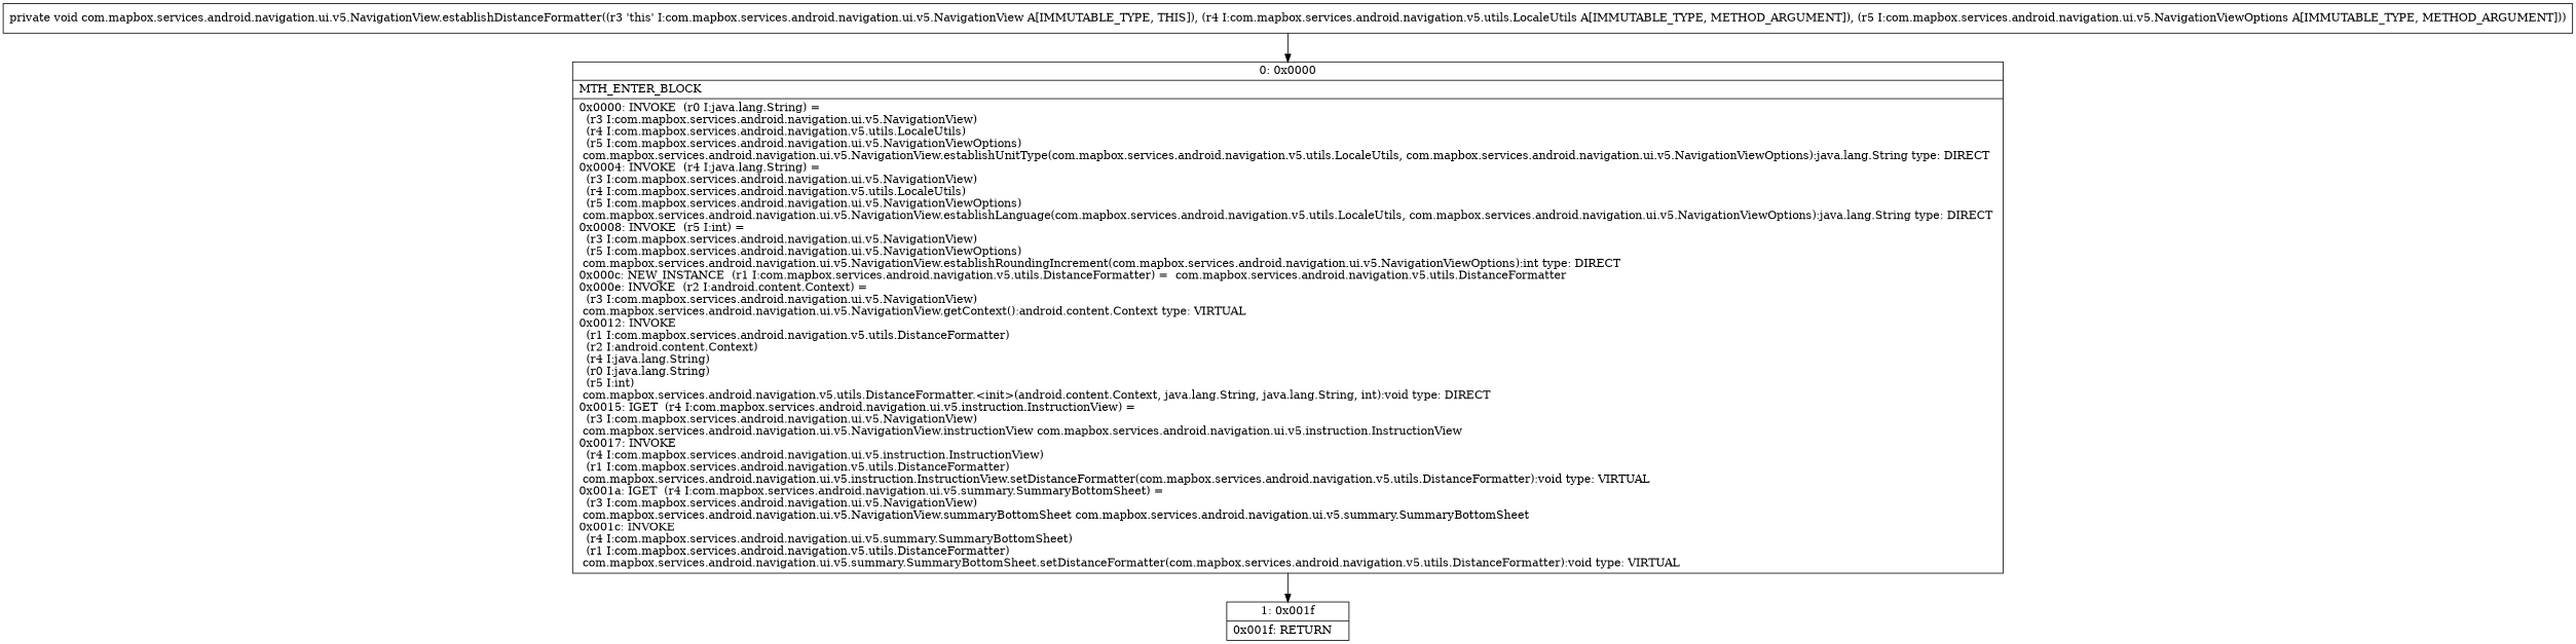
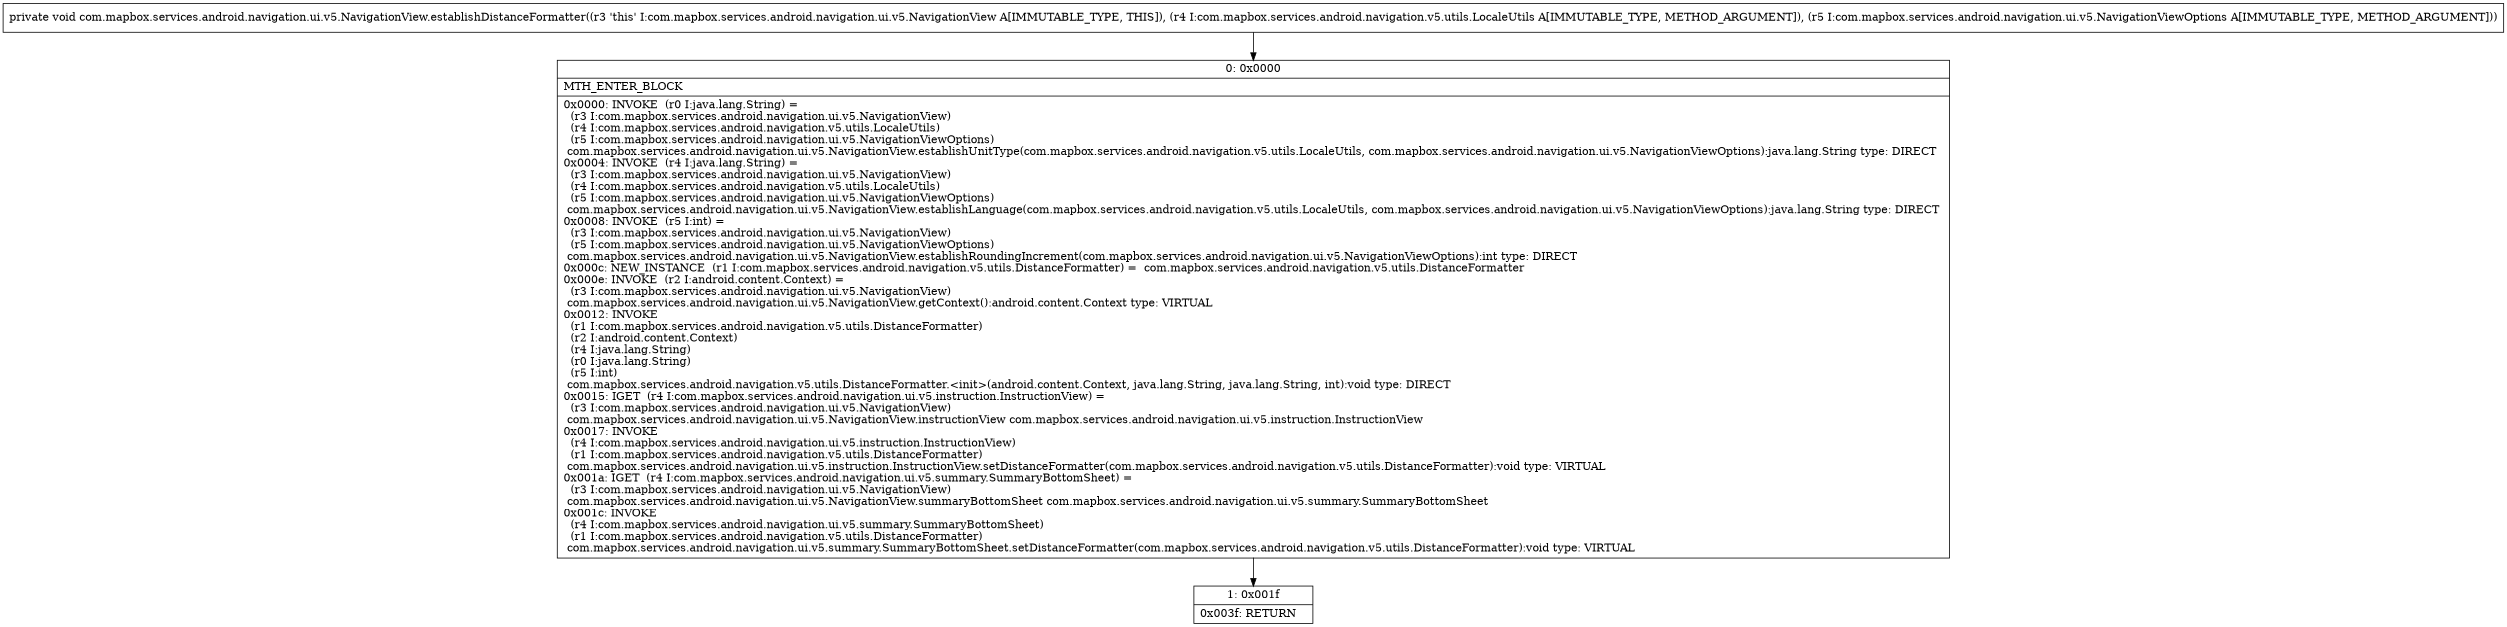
  digraph {
    node [shape=record]
    n1 [label="{0\:\ 0x0000|MTH_ENTER_BLOCK\l|0x0000: INVOKE  (r0 I:java.lang.String) = \l  (r3 I:com.mapbox.services.android.navigation.ui.v5.NavigationView)\l  (r4 I:com.mapbox.services.android.navigation.v5.utils.LocaleUtils)\l  (r5 I:com.mapbox.services.android.navigation.ui.v5.NavigationViewOptions)\l com.mapbox.services.android.navigation.ui.v5.NavigationView.establishUnitType(com.mapbox.services.android.navigation.v5.utils.LocaleUtils, com.mapbox.services.android.navigation.ui.v5.NavigationViewOptions):java.lang.String type: DIRECT \l0x0004: INVOKE  (r4 I:java.lang.String) = \l  (r3 I:com.mapbox.services.android.navigation.ui.v5.NavigationView)\l  (r4 I:com.mapbox.services.android.navigation.v5.utils.LocaleUtils)\l  (r5 I:com.mapbox.services.android.navigation.ui.v5.NavigationViewOptions)\l com.mapbox.services.android.navigation.ui.v5.NavigationView.establishLanguage(com.mapbox.services.android.navigation.v5.utils.LocaleUtils, com.mapbox.services.android.navigation.ui.v5.NavigationViewOptions):java.lang.String type: DIRECT \l0x0008: INVOKE  (r5 I:int) = \l  (r3 I:com.mapbox.services.android.navigation.ui.v5.NavigationView)\l  (r5 I:com.mapbox.services.android.navigation.ui.v5.NavigationViewOptions)\l com.mapbox.services.android.navigation.ui.v5.NavigationView.establishRoundingIncrement(com.mapbox.services.android.navigation.ui.v5.NavigationViewOptions):int type: DIRECT \l0x000c: NEW_INSTANCE  (r1 I:com.mapbox.services.android.navigation.v5.utils.DistanceFormatter) =  com.mapbox.services.android.navigation.v5.utils.DistanceFormatter \l0x000e: INVOKE  (r2 I:android.content.Context) = \l  (r3 I:com.mapbox.services.android.navigation.ui.v5.NavigationView)\l com.mapbox.services.android.navigation.ui.v5.NavigationView.getContext():android.content.Context type: VIRTUAL \l0x0012: INVOKE  \l  (r1 I:com.mapbox.services.android.navigation.v5.utils.DistanceFormatter)\l  (r2 I:android.content.Context)\l  (r4 I:java.lang.String)\l  (r0 I:java.lang.String)\l  (r5 I:int)\l com.mapbox.services.android.navigation.v5.utils.DistanceFormatter.\<init\>(android.content.Context, java.lang.String, java.lang.String, int):void type: DIRECT \l0x0015: IGET  (r4 I:com.mapbox.services.android.navigation.ui.v5.instruction.InstructionView) = \l  (r3 I:com.mapbox.services.android.navigation.ui.v5.NavigationView)\l com.mapbox.services.android.navigation.ui.v5.NavigationView.instructionView com.mapbox.services.android.navigation.ui.v5.instruction.InstructionView \l0x0017: INVOKE  \l  (r4 I:com.mapbox.services.android.navigation.ui.v5.instruction.InstructionView)\l  (r1 I:com.mapbox.services.android.navigation.v5.utils.DistanceFormatter)\l com.mapbox.services.android.navigation.ui.v5.instruction.InstructionView.setDistanceFormatter(com.mapbox.services.android.navigation.v5.utils.DistanceFormatter):void type: VIRTUAL \l0x001a: IGET  (r4 I:com.mapbox.services.android.navigation.ui.v5.summary.SummaryBottomSheet) = \l  (r3 I:com.mapbox.services.android.navigation.ui.v5.NavigationView)\l com.mapbox.services.android.navigation.ui.v5.NavigationView.summaryBottomSheet com.mapbox.services.android.navigation.ui.v5.summary.SummaryBottomSheet \l0x001c: INVOKE  \l  (r4 I:com.mapbox.services.android.navigation.ui.v5.summary.SummaryBottomSheet)\l  (r1 I:com.mapbox.services.android.navigation.v5.utils.DistanceFormatter)\l com.mapbox.services.android.navigation.ui.v5.summary.SummaryBottomSheet.setDistanceFormatter(com.mapbox.services.android.navigation.v5.utils.DistanceFormatter):void type: VIRTUAL \l}"]
-   n2 [label="{1\:\ 0x001f|0x001f: RETURN   \l}"]
+   n2 [label="{1\:\ 0x001f|0x003f: RETURN   \l}"]
    n3 [label="{private void com.mapbox.services.android.navigation.ui.v5.NavigationView.establishDistanceFormatter((r3 'this' I:com.mapbox.services.android.navigation.ui.v5.NavigationView A[IMMUTABLE_TYPE, THIS]), (r4 I:com.mapbox.services.android.navigation.v5.utils.LocaleUtils A[IMMUTABLE_TYPE, METHOD_ARGUMENT]), (r5 I:com.mapbox.services.android.navigation.ui.v5.NavigationViewOptions A[IMMUTABLE_TYPE, METHOD_ARGUMENT])) }"]
    n1 -> n2
    n3 -> n1
  }
